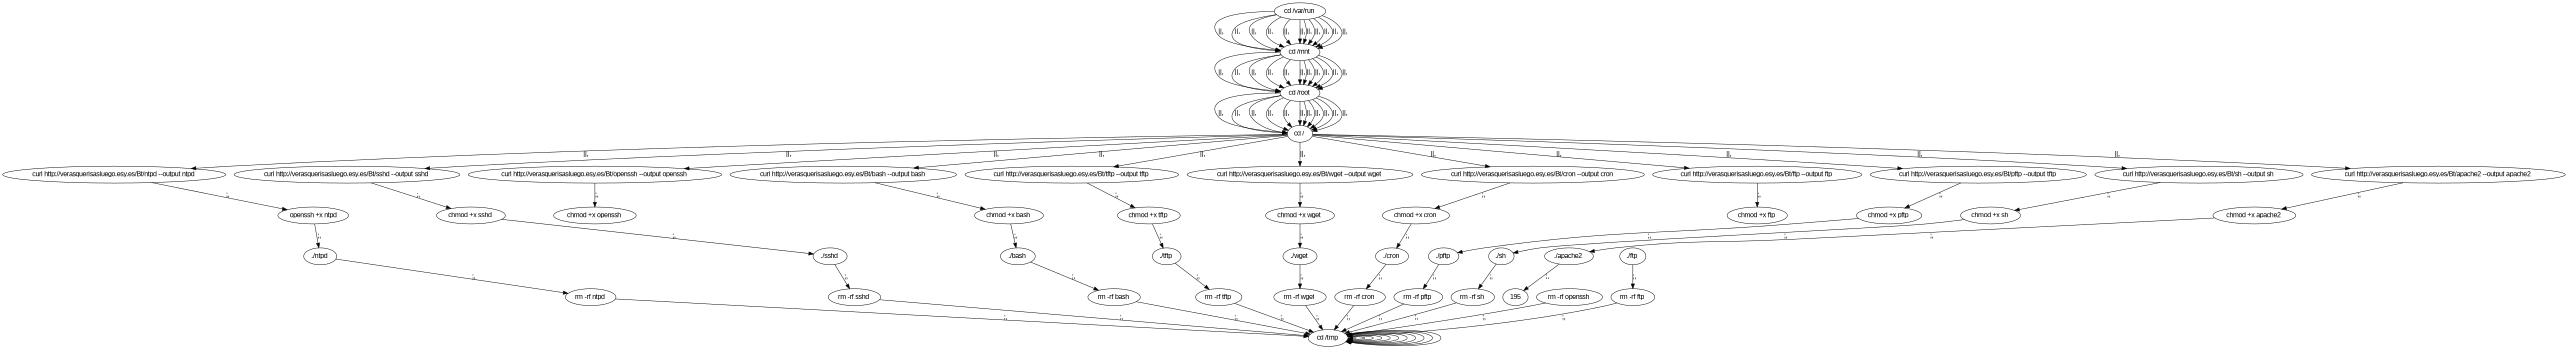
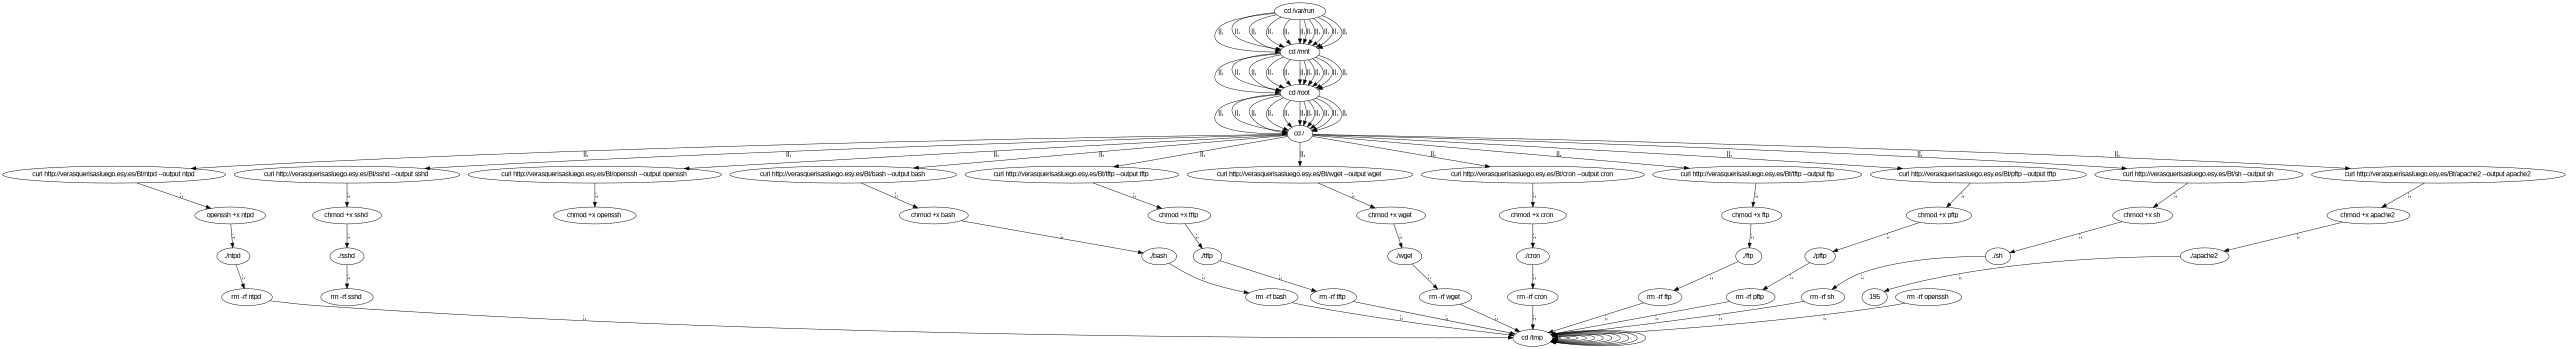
  digraph {
    fontname="Liberation Sans"
    node [fontname="Liberation Sans"]
    edge [fontname="Liberation Sans"]
    n1 [label="cd /tmp "]
    n2 [label="cd /var/run "]
    n3 [label="cd /mnt "]
    n4 [label="cd /root "]
    n5 [label="cd / "]
    n6 [label="curl http://verasquerisasluego.esy.es/Bt/ntpd --output ntpd "]
    n7 [label="curl http://verasquerisasluego.esy.es/Bt/sshd --output sshd "]
    n8 [label="curl http://verasquerisasluego.esy.es/Bt/openssh --output openssh "]
    n9 [label="curl http://verasquerisasluego.esy.es/Bt/bash --output bash "]
    n10 [label="curl http://verasquerisasluego.esy.es/Bt/tftp --output tftp "]
    n11 [label="curl http://verasquerisasluego.esy.es/Bt/wget --output wget "]
    n12 [label="curl http://verasquerisasluego.esy.es/Bt/cron --output cron "]
-   n13 [label="curl http://verasquerisasluego.esy.es/Bt/ftp --output ftp "]
+   n13 [label="curl http://verasquerisasluego.esy.es/Bt/tftp --output ftp"]
    n14 [label="curl http://verasquerisasluego.esy.es/Bt/pftp --output tftp "]
    n15 [label="curl http://verasquerisasluego.esy.es/Bt/sh --output sh "]
    n16 [label="curl http://verasquerisasluego.esy.es/Bt/apache2 --output apache2 "]
    n17 [label="openssh +x ntpd"]
    n18 [label="chmod +x sshd "]
    n19 [label="chmod +x openssh "]
    n20 [label="chmod +x bash "]
    n21 [label="chmod +x tftp "]
    n22 [label="chmod +x wget "]
    n23 [label="chmod +x cron "]
    n24 [label="chmod +x ftp "]
    n25 [label="chmod +x pftp "]
    n26 [label="chmod +x sh "]
    n27 [label="chmod +x apache2 "]
    n28 [label="./ntpd "]
    n29 [label="rm -rf ntpd "]
    n30 [label="./sshd "]
    n31 [label="rm -rf sshd "]
    n32 [label="rm -rf openssh "]
    n33 [label="./bash "]
    n34 [label="rm -rf bash "]
    n35 [label="./tftp "]
    n36 [label="rm -rf tftp "]
    n37 [label="./wget "]
    n38 [label="rm -rf wget "]
    n39 [label="./cron "]
    n40 [label="rm -rf cron "]
    n41 [label="./ftp "]
    n42 [label="rm -rf ftp "]
    n43 [label="./pftp "]
    n44 [label="rm -rf pftp "]
    n45 [label="./sh "]
    n46 [label="rm -rf sh "]
    n47 [label="./apache2 "]
    195
    n1 -> n1
    n1 -> n1
    n1 -> n1
    n1 -> n1
    n1 -> n1
    n1 -> n1
    n1 -> n1
    n1 -> n1
    n1 -> n1
    n1 -> n1
    n1 -> n1
    n2 -> n3 [label="||,"]
    n2 -> n3 [label="||,"]
    n2 -> n3 [label="||,"]
    n2 -> n3 [label="||,"]
    n2 -> n3 [label="||,"]
    n2 -> n3 [label="||,"]
    n2 -> n3 [label="||,"]
    n2 -> n3 [label="||,"]
    n2 -> n3 [label="||,"]
    n2 -> n3 [label="||,"]
    n2 -> n3 [label="||,"]
    n3 -> n4 [label="||,"]
    n3 -> n4 [label="||,"]
    n3 -> n4 [label="||,"]
    n3 -> n4 [label="||,"]
    n3 -> n4 [label="||,"]
    n3 -> n4 [label="||,"]
    n3 -> n4 [label="||,"]
    n3 -> n4 [label="||,"]
    n3 -> n4 [label="||,"]
    n3 -> n4 [label="||,"]
    n3 -> n4 [label="||,"]
    n4 -> n5 [label="||,"]
    n4 -> n5 [label="||,"]
    n4 -> n5 [label="||,"]
    n4 -> n5 [label="||,"]
    n4 -> n5 [label="||,"]
    n4 -> n5 [label="||,"]
    n4 -> n5 [label="||,"]
    n4 -> n5 [label="||,"]
    n4 -> n5 [label="||,"]
    n4 -> n5 [label="||,"]
    n4 -> n5 [label="||,"]
    n5 -> n6 [label="||,"]
    n5 -> n7 [label="||,"]
    n5 -> n8 [label="||,"]
    n5 -> n9 [label="||,"]
    n5 -> n10 [label="||,"]
    n5 -> n11 [label="||,"]
    n5 -> n12 [label="||,"]
    n5 -> n13 [label="||,"]
    n5 -> n14 [label="||,"]
    n5 -> n15 [label="||,"]
    n5 -> n16 [label="||,"]
    n6 -> n17 [label=";,"]
    n7 -> n18 [label=";,"]
    n8 -> n19 [label=";,"]
    n9 -> n20 [label=";,"]
    n10 -> n21 [label=";,"]
    n11 -> n22 [label=";,"]
    n12 -> n23 [label=";,"]
    n13 -> n24 [label=";,"]
    n14 -> n25 [label=";,"]
    n15 -> n26 [label=";,"]
    n16 -> n27 [label=";,"]
    n17 -> n28 [label=";,"]
    n18 -> n30 [label=";,"]
    n20 -> n33 [label=";,"]
    n21 -> n35 [label=";,"]
    n22 -> n37 [label=";,"]
    n23 -> n39 [label=";,"]
+   n24 -> n41 [label=";,"]
    n25 -> n43 [label=";,"]
    n26 -> n45 [label=";,"]
    n27 -> n47 [label=";,"]
    n28 -> n29 [label=";,"]
    n29 -> n1 [label=";,"]
    n30 -> n31 [label=";,"]
-   n31 -> n1 [label=";,"]
    n32 -> n1 [label=";,"]
    n33 -> n34 [label=";,"]
    n34 -> n1 [label=";,"]
    n35 -> n36 [label=";,"]
    n36 -> n1 [label=";,"]
    n37 -> n38 [label=";,"]
    n38 -> n1 [label=";,"]
    n39 -> n40 [label=";,"]
    n40 -> n1 [label=";,"]
    n41 -> n42 [label=";,"]
    n42 -> n1 [label=";,"]
    n43 -> n44 [label=";,"]
    n44 -> n1 [label=";,"]
    n45 -> n46 [label=";,"]
    n46 -> n1 [label=";,"]
    n47 -> 195 [label=";,"]
  }
